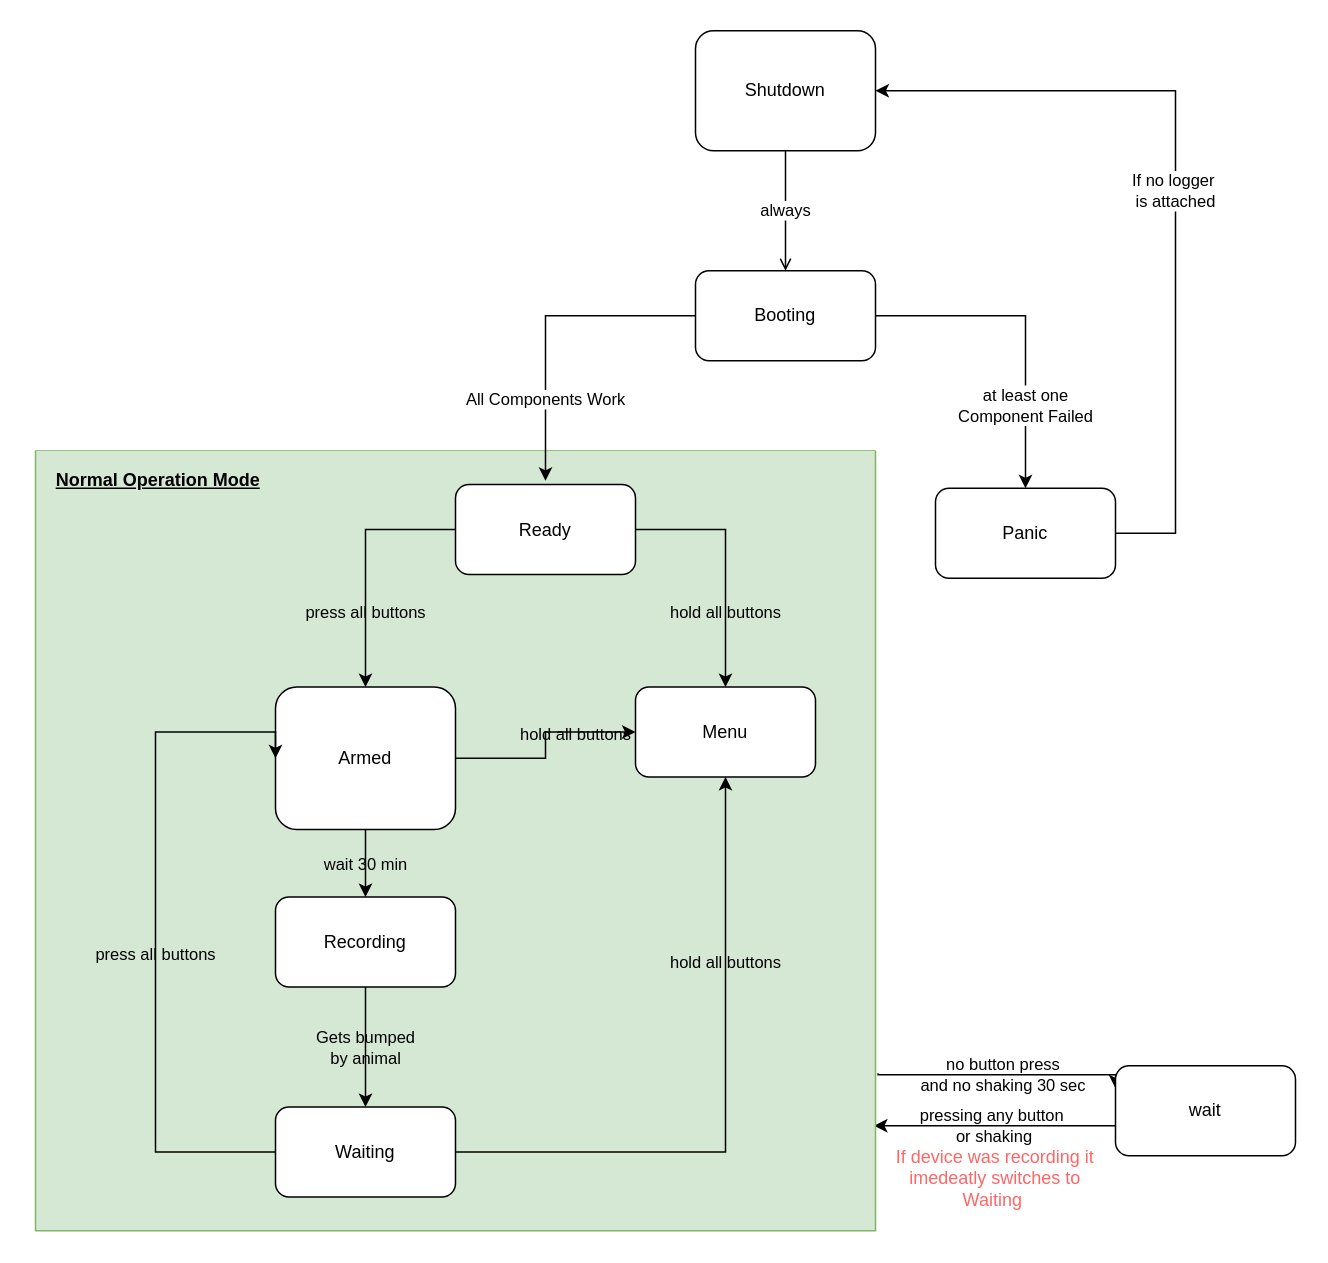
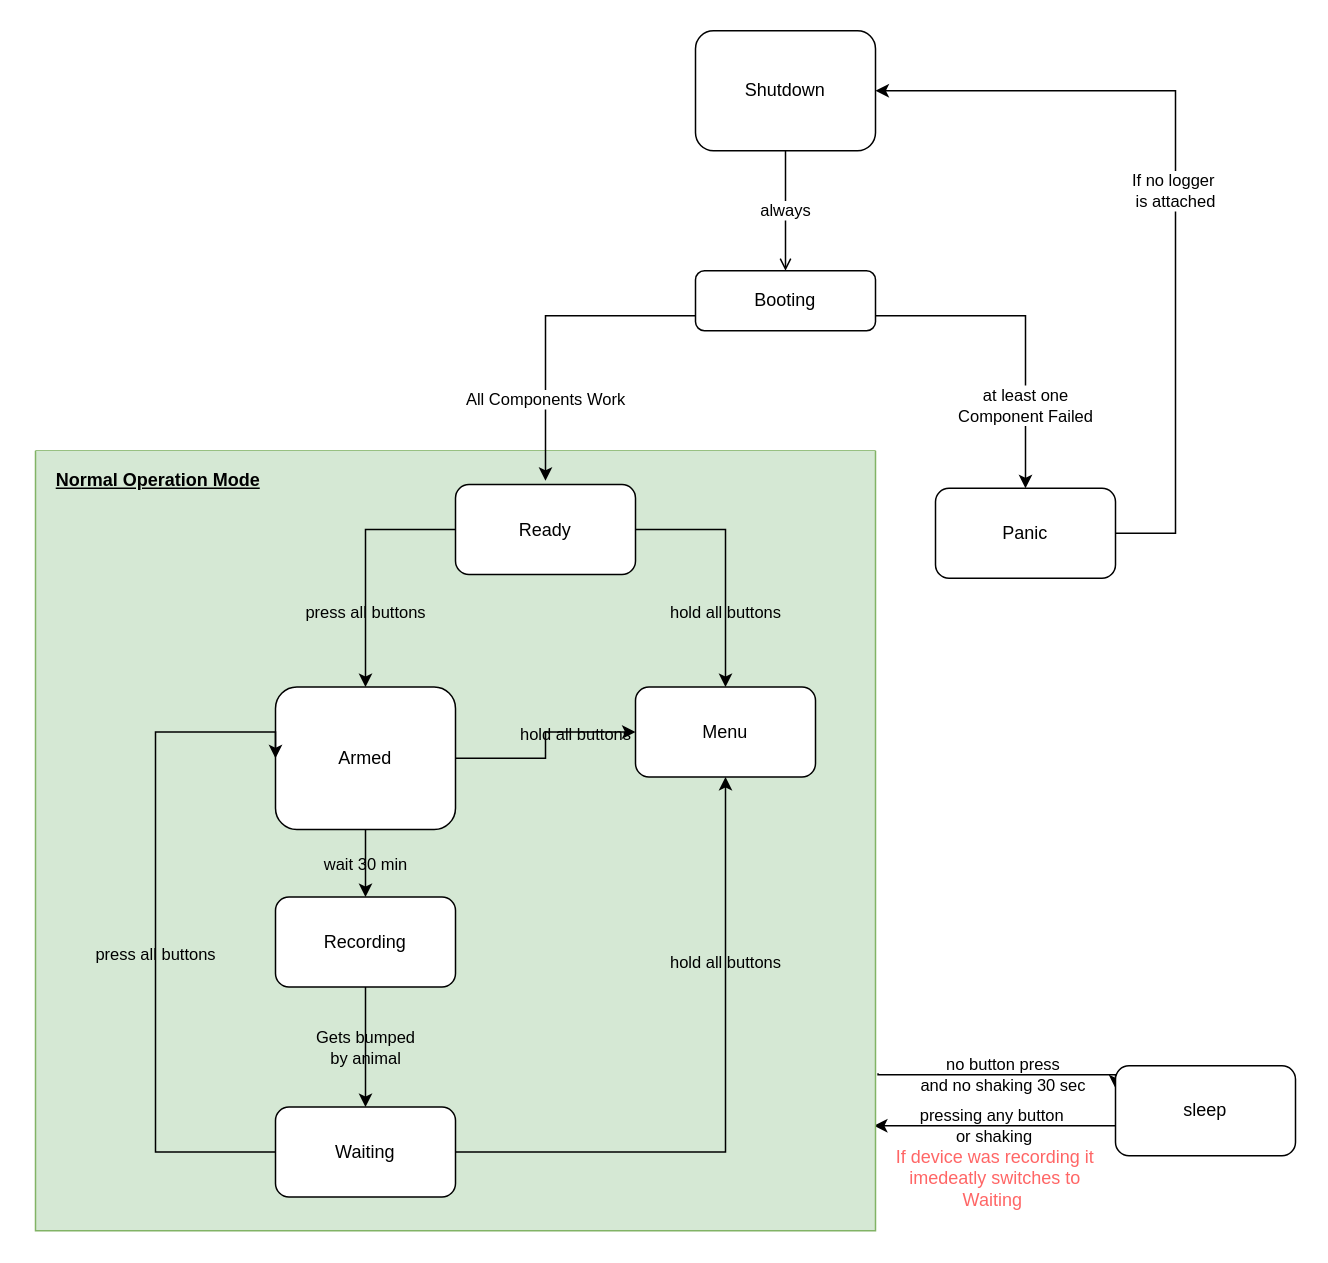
  <mxCell id="0" />
  <mxCell id="1" parent="0" />
  <mxCell id="2" value="always" style="edgeStyle=orthogonalEdgeStyle;rounded=0;orthogonalLoop=1;jettySize=auto;html=1;endArrow=open;" edge="1" parent="1" source="3" target="5"><mxGeometry relative="1" as="geometry" /></mxCell>
  <mxCell id="3" value="Shutdown" style="rounded=1;whiteSpace=wrap;html=1;" vertex="1" parent="1"><mxGeometry x="463" y="20" width="120" height="80" as="geometry" /></mxCell>
  <mxCell id="4" value="at least one &lt;br&gt;Component Failed" style="edgeStyle=orthogonalEdgeStyle;rounded=0;orthogonalLoop=1;jettySize=auto;html=1;entryX=0.5;entryY=0;entryDx=0;entryDy=0;" edge="1" parent="1" source="5" target="7"><mxGeometry x="0.488" relative="1" as="geometry"><Array as="points"><mxPoint x="683" y="210" /></Array><mxPoint as="offset" /></mxGeometry></mxCell>
- <mxCell id="5" value="Booting" style="whiteSpace=wrap;html=1;rounded=1;" vertex="1" parent="1"><mxGeometry x="463" y="180" width="120" height="60" as="geometry" /></mxCell>
+ <mxCell id="5" value="Booting" style="whiteSpace=wrap;html=1;rounded=1;" vertex="1" parent="1"><mxGeometry x="463" y="180" width="120" height="40" as="geometry" /></mxCell>
  <mxCell id="6" value="If no logger&amp;nbsp;&lt;br&gt;is attached" style="edgeStyle=orthogonalEdgeStyle;rounded=0;orthogonalLoop=1;jettySize=auto;html=1;entryX=1;entryY=0.5;entryDx=0;entryDy=0;labelBackgroundColor=default;" edge="1" parent="1" source="7" target="3"><mxGeometry relative="1" as="geometry"><Array as="points"><mxPoint x="783" y="355" /><mxPoint x="783" y="60" /></Array></mxGeometry></mxCell>
  <mxCell id="7" value="Panic" style="whiteSpace=wrap;html=1;rounded=1;" vertex="1" parent="1"><mxGeometry x="623" y="325" width="120" height="60" as="geometry" /></mxCell>
  <mxCell id="8" value="pressing any button&amp;nbsp;&lt;br&gt;or shaking" style="edgeStyle=orthogonalEdgeStyle;rounded=0;orthogonalLoop=1;jettySize=auto;html=1;labelBackgroundColor=none;fontFamily=Helvetica;" edge="1" parent="1" source="10"><mxGeometry relative="1" as="geometry"><mxPoint x="582" y="750" as="targetPoint" /><Array as="points"><mxPoint x="582" y="750" /></Array></mxGeometry></mxCell>
  <mxCell id="9" value="no button press&lt;br&gt;and no shaking 30 sec" style="edgeStyle=orthogonalEdgeStyle;rounded=0;orthogonalLoop=1;jettySize=auto;html=1;labelBackgroundColor=none;fontFamily=Helvetica;exitX=1.003;exitY=0.798;exitDx=0;exitDy=0;exitPerimeter=0;entryX=0;entryY=0.25;entryDx=0;entryDy=0;" edge="1" parent="1" source="11" target="10"><mxGeometry relative="1" as="geometry"><mxPoint x="613" y="680" as="targetPoint" /><Array as="points"><mxPoint x="585" y="716" /></Array></mxGeometry></mxCell>
- <mxCell id="10" value="wait" style="rounded=1;whiteSpace=wrap;html=1;" vertex="1" parent="1"><mxGeometry x="743" y="710" width="120" height="60" as="geometry" /></mxCell>
+ <mxCell id="10" value="sleep" style="rounded=1;whiteSpace=wrap;html=1;" vertex="1" parent="1"><mxGeometry x="743" y="710" width="120" height="60" as="geometry" /></mxCell>
  <mxCell id="11" value="" style="swimlane;startSize=0;fillColor=#D5E8D4;strokeColor=#82b366;glass=0;shadow=0;rounded=0;swimlaneFillColor=#D5E8D4;" vertex="1" parent="1"><mxGeometry x="23" y="300" width="560" height="520" as="geometry"><mxRectangle x="40" y="400" width="50" height="40" as="alternateBounds" /></mxGeometry></mxCell>
  <mxCell id="12" value="Ready" style="whiteSpace=wrap;html=1;rounded=1;" vertex="1" parent="11"><mxGeometry x="280" y="22.5" width="120" height="60" as="geometry" /></mxCell>
  <mxCell id="13" value="Armed" style="whiteSpace=wrap;html=1;rounded=1;" vertex="1" parent="11"><mxGeometry x="160" y="157.5" width="120" height="95" as="geometry" /></mxCell>
  <mxCell id="14" value="press all buttons" style="edgeStyle=orthogonalEdgeStyle;rounded=0;orthogonalLoop=1;jettySize=auto;html=1;labelBackgroundColor=none;" edge="1" parent="11" source="12" target="13"><mxGeometry x="0.394" relative="1" as="geometry"><Array as="points"><mxPoint x="220" y="52.5" /></Array><mxPoint as="offset" /></mxGeometry></mxCell>
  <mxCell id="15" value="Menu" style="whiteSpace=wrap;html=1;rounded=1;" vertex="1" parent="11"><mxGeometry x="400" y="157.5" width="120" height="60" as="geometry" /></mxCell>
  <mxCell id="16" value="hold all buttons" style="edgeStyle=orthogonalEdgeStyle;rounded=0;orthogonalLoop=1;jettySize=auto;html=1;labelBackgroundColor=none;" edge="1" parent="11" source="12" target="15"><mxGeometry x="0.394" relative="1" as="geometry"><Array as="points"><mxPoint x="460" y="52.5" /></Array><mxPoint as="offset" /></mxGeometry></mxCell>
  <mxCell id="17" value="&#10;&lt;span style=&quot;color: rgb(0, 0, 0); font-family: Helvetica; font-size: 11px; font-style: normal; font-variant-ligatures: normal; font-variant-caps: normal; font-weight: 400; letter-spacing: normal; orphans: 2; text-align: center; text-indent: 0px; text-transform: none; widows: 2; word-spacing: 0px; -webkit-text-stroke-width: 0px; text-decoration-thickness: initial; text-decoration-style: initial; text-decoration-color: initial; float: none; display: inline !important;&quot;&gt;hold all buttons&lt;/span&gt;&#10;&#10;" style="edgeStyle=orthogonalEdgeStyle;rounded=0;orthogonalLoop=1;jettySize=auto;html=1;entryX=0;entryY=0.5;entryDx=0;entryDy=0;labelBackgroundColor=none;" edge="1" parent="11" source="13" target="15"><mxGeometry y="-20" relative="1" as="geometry"><mxPoint as="offset" /></mxGeometry></mxCell>
  <mxCell id="18" value="Recording" style="whiteSpace=wrap;html=1;rounded=1;" vertex="1" parent="11"><mxGeometry x="160" y="297.5" width="120" height="60" as="geometry" /></mxCell>
  <mxCell id="19" value="wait 30 min" style="edgeStyle=orthogonalEdgeStyle;rounded=0;orthogonalLoop=1;jettySize=auto;html=1;labelBackgroundColor=none;" edge="1" parent="11" source="13" target="18"><mxGeometry relative="1" as="geometry" /></mxCell>
  <mxCell id="20" value="&#10;&lt;span style=&quot;color: rgb(0, 0, 0); font-family: Helvetica; font-size: 11px; font-style: normal; font-variant-ligatures: normal; font-variant-caps: normal; font-weight: 400; letter-spacing: normal; orphans: 2; text-align: center; text-indent: 0px; text-transform: none; widows: 2; word-spacing: 0px; -webkit-text-stroke-width: 0px; text-decoration-thickness: initial; text-decoration-style: initial; text-decoration-color: initial; float: none; display: inline !important;&quot;&gt;hold all buttons&lt;/span&gt;&#10;&#10;" style="edgeStyle=orthogonalEdgeStyle;rounded=0;orthogonalLoop=1;jettySize=auto;html=1;entryX=0.5;entryY=1;entryDx=0;entryDy=0;labelBackgroundColor=none;" edge="1" parent="11" source="22" target="15"><mxGeometry x="0.395" relative="1" as="geometry"><mxPoint as="offset" /></mxGeometry></mxCell>
  <mxCell id="21" value="&#10;&lt;span style=&quot;color: rgb(0, 0, 0); font-family: Helvetica; font-size: 11px; font-style: normal; font-variant-ligatures: normal; font-variant-caps: normal; font-weight: 400; letter-spacing: normal; orphans: 2; text-align: center; text-indent: 0px; text-transform: none; widows: 2; word-spacing: 0px; -webkit-text-stroke-width: 0px; text-decoration-thickness: initial; text-decoration-style: initial; text-decoration-color: initial; float: none; display: inline !important;&quot;&gt;press all buttons&lt;/span&gt;&#10;&#10;" style="edgeStyle=orthogonalEdgeStyle;rounded=0;orthogonalLoop=1;jettySize=auto;html=1;labelBackgroundColor=none;entryX=0;entryY=0.5;entryDx=0;entryDy=0;" edge="1" parent="11" source="22" target="13"><mxGeometry x="-0.102" relative="1" as="geometry"><mxPoint x="90" y="287.5" as="targetPoint" /><Array as="points"><mxPoint x="80" y="467.5" /><mxPoint x="80" y="187.5" /></Array><mxPoint as="offset" /></mxGeometry></mxCell>
  <mxCell id="22" value="Waiting" style="whiteSpace=wrap;html=1;rounded=1;" vertex="1" parent="11"><mxGeometry x="160" y="437.5" width="120" height="60" as="geometry" /></mxCell>
  <mxCell id="23" value="Gets bumped &lt;br&gt;by animal" style="edgeStyle=orthogonalEdgeStyle;rounded=0;orthogonalLoop=1;jettySize=auto;html=1;labelBackgroundColor=none;" edge="1" parent="11" source="18" target="22"><mxGeometry relative="1" as="geometry" /></mxCell>
  <mxCell id="24" value="Normal Operation Mode" style="text;html=1;strokeColor=none;fillColor=none;align=center;verticalAlign=middle;whiteSpace=wrap;rounded=0;fontStyle=5;fontFamily=Helvetica;" vertex="1" parent="11"><mxGeometry x="-3" y="5" width="170" height="30" as="geometry" /></mxCell>
  <mxCell id="25" value="All Components Work" style="edgeStyle=orthogonalEdgeStyle;rounded=0;orthogonalLoop=1;jettySize=auto;html=1;" edge="1" parent="1" source="5"><mxGeometry x="0.488" relative="1" as="geometry"><mxPoint x="363" y="320" as="targetPoint" /><Array as="points"><mxPoint x="363" y="210" /></Array><mxPoint as="offset" /></mxGeometry></mxCell>
  <mxCell id="26" value="If device was recording it imedeatly switches to Waiting&amp;nbsp;" style="text;html=1;align=center;verticalAlign=middle;whiteSpace=wrap;rounded=0;fontFamily=Helvetica;fillColor=none;fontColor=#FF6666;" vertex="1" parent="1"><mxGeometry x="583" y="770" width="160" height="30" as="geometry" /></mxCell>
